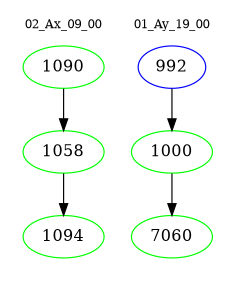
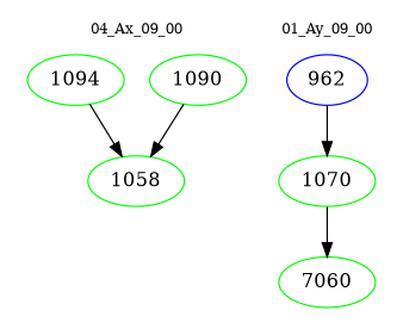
  digraph {
    node [color=green]
    edge [color=black]
    n1 [label=1090]
    n2 [label=1058]
    n3 [label=1094]
-   n4 [color=blue label=992]
-   n5 [label=1000]
+   n4 [color=blue label=962]
+   n5 [label=1070]
    n6 [label=7060]
    subgraph cluster_1 {
      color=white
      fontsize=10
-     label="02_Ax_09_00"
+     label="04_Ax_09_00"
      n1
      n2
      n3
    }
    subgraph cluster_2 {
      color=white
      fontsize=10
-     label="01_Ay_19_00"
+     label="01_Ay_09_00"
      n4
      n5
      n6
    }
    n1 -> n2
-   n2 -> n3
+   n3 -> n2
    n4 -> n5
    n5 -> n6
  }
